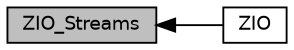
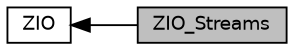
  digraph {
    rankdir=LR
    node [color=black fontname=Helvetica fontsize=10 shape=box style=filled]
    n1 [fillcolor=grey75 fontcolor=black height=0.2 label=ZIO_Streams width=0.4]
    n2 [fillcolor=white height=0.2 label=ZIO width=0.4]
-   n1 -> n2 [dir=back fontname=Helvetica fontsize=10 labelfontname=Helvetica labelfontsize=10 shape=plaintext style=solid]
+   n2 -> n1 [dir=back fontname=Helvetica fontsize=10 labelfontname=Helvetica labelfontsize=10 shape=plaintext style=solid]
  }
